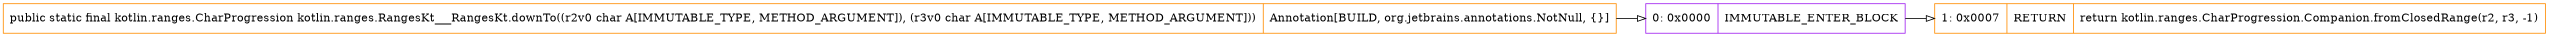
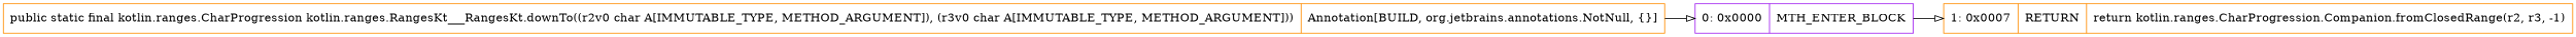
  digraph {
    rankdir=LR
    node [shape=record color=darkorange]
    edge [arrowhead=onormal]
-   n1 [label="{0\:\ 0x0000|IMMUTABLE_ENTER_BLOCK\l}" color=purple]
+   n1 [label="{0\:\ 0x0000|MTH_ENTER_BLOCK\l}" color=purple]
    n2 [label="{1\:\ 0x0007|RETURN\l|return kotlin.ranges.CharProgression.Companion.fromClosedRange(r2, r3, \-1)\l}"]
    n3 [label="{public static final kotlin.ranges.CharProgression kotlin.ranges.RangesKt___RangesKt.downTo((r2v0 char A[IMMUTABLE_TYPE, METHOD_ARGUMENT]), (r3v0 char A[IMMUTABLE_TYPE, METHOD_ARGUMENT]))  | Annotation[BUILD, org.jetbrains.annotations.NotNull, \{\}]\l}"]
    n1 -> n2
    n3 -> n1
  }
